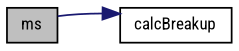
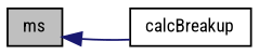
  digraph {
    rankdir=LR
    fontname="Roboto Condensed"
    node [color=black fontname="Roboto Condensed" fontsize=10 shape=record]
    n1 [fillcolor=grey75 fontcolor=black height=0.2 label=ms style=filled width=0.4]
    n2 [height=0.2 label=calcBreakup width=0.4]
-   n2 -> n1 [color=midnightblue dir=back fontname="Roboto Condensed" fontsize=10 labelfontname=FreeSans labelfontsize=10 style=solid]
+   n1 -> n2 [color=midnightblue dir=back fontname="Roboto Condensed" fontsize=10 labelfontname=FreeSans labelfontsize=10 style=solid]
  }
